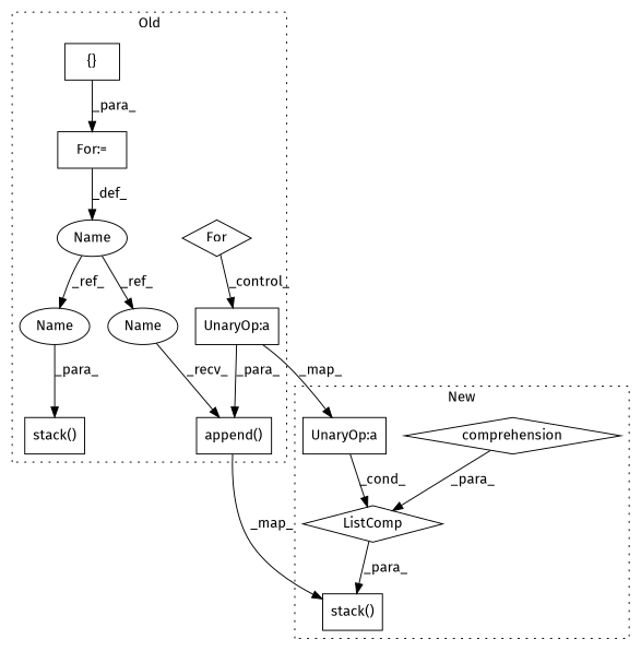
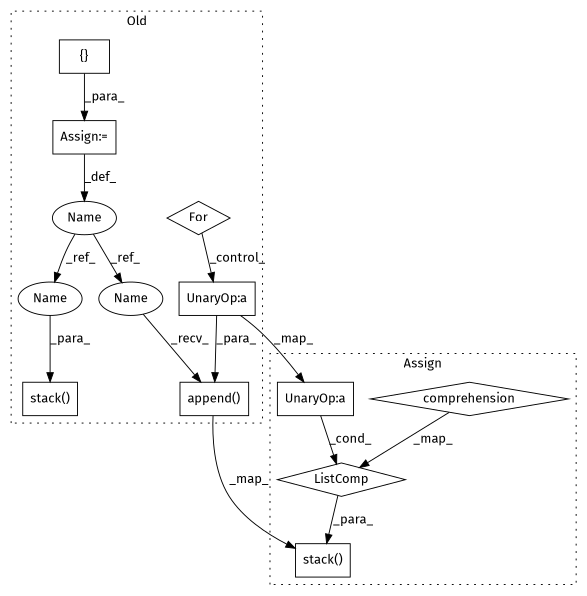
  digraph {
    fontname="Fira Sans"
    node [a=75 fontname="Fira Sans" l=5 shape=box]
    edge [fontname="Fira Sans"]
    n1 [l="12,1" label="stack()" s="2420,2437"]
-   n2 [a=68 l=3 label="For:=" s=2290]
+   n2 [a=68 l=3 label="Assign:=" s=2290]
    n3 [a=59 l="2,1" label="{}" s="2293,2293"]
    n4 [l="13,1" label="append()" s="2343,2398"]
    n5 [a=107 l="4,18" label=For s="2308,2325" shape=diamond]
    n6 [a=61 l=42 label="UnaryOp:a" s=2356]
    n7 [a=87 label=Name s=2285 shape=ellipse]
    n8 [a=87 label=Name s=2432 shape=ellipse]
    n9 [a=87 label=Name s=2343 shape=ellipse]
    n10 [a=106 l=120 label=ListComp s=2254 shape=diamond]
    n11 [a=45 l=3 label=comprehension s=2331 shape=diamond]
    n12 [l="12,1" label="stack()" s="2242,2374"]
    n13 [a=61 l=42 label="UnaryOp:a" s=2272]
    subgraph cluster_1 {
      label=Old
      style=dotted
      n1
      n2
      n3
      n4
      n5
      n6
      n7
      n8
      n9
    }
    subgraph cluster_2 {
-     label=New
+     label=Assign
      style=dotted
      n10
      n11
      n12
      n13
    }
    n2 -> n7 [label=_def_]
    n3 -> n2 [label=_para_]
    n4 -> n12 [label=_map_]
    n5 -> n6 [label=_control_]
    n6 -> n4 [label=_para_]
    n6 -> n13 [label=_map_]
    n7 -> n8 [label=_ref_]
    n7 -> n9 [label=_ref_]
    n8 -> n1 [label=_para_]
    n9 -> n4 [label=_recv_]
    n10 -> n12 [label=_para_]
-   n11 -> n10 [label=_para_]
+   n11 -> n10 [label=_map_]
    n13 -> n10 [label=_cond_]
  }
